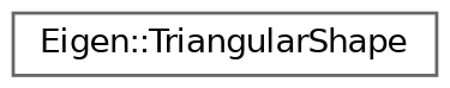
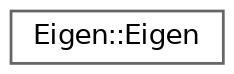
  digraph {
    rankdir=TB
-   n1 [color=grey40 fillcolor=white fontname=Helvetica fontsize=10 height=0.2 label="Eigen::TriangularShape" shape=box style=filled width=0.4]
+   n1 [color=grey40 fillcolor=white fontname=Helvetica fontsize=10 height=0.2 label="Eigen::Eigen" shape=box style=filled width=0.4]
  }
